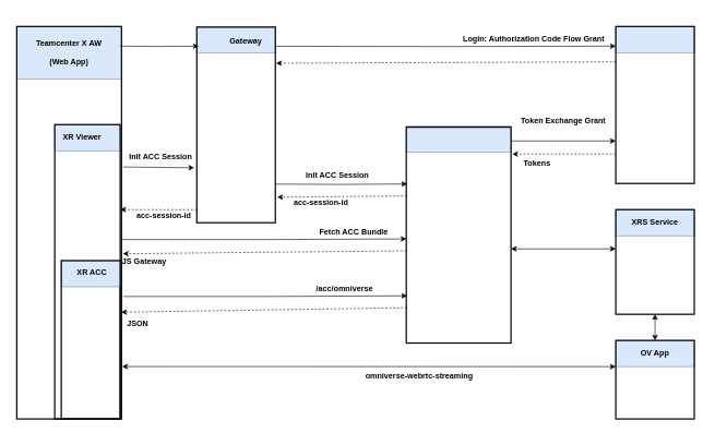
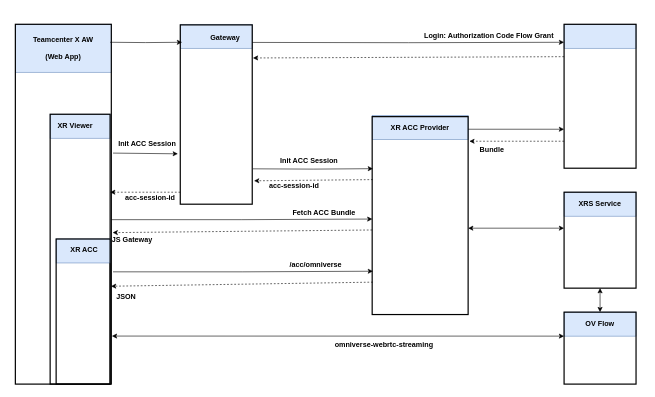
  <mxCell id="0" />
  <mxCell id="1" parent="0" />
  <mxCell id="2" value="" style="group" vertex="1" connectable="0" parent="1"><mxGeometry x="300" y="20" width="120" height="600" as="geometry" /></mxCell>
  <mxCell id="3" value="" style="rounded=0;whiteSpace=wrap;html=1;strokeColor=#6c8ebf;fillColor=#dae8fc;" vertex="1" parent="2"><mxGeometry y="20" width="120" height="40" as="geometry" /></mxCell>
  <mxCell id="4" value="" style="rounded=0;whiteSpace=wrap;html=1;fillColor=none;strokeWidth=2;" vertex="1" parent="2"><mxGeometry y="21" width="120" height="299" as="geometry" /></mxCell>
  <mxCell id="5" value="&lt;b&gt;Gateway&lt;/b&gt;" style="text;html=1;align=center;verticalAlign=middle;whiteSpace=wrap;rounded=0;" vertex="1" parent="2"><mxGeometry x="45" y="34.5" width="60" height="17.5" as="geometry" /></mxCell>
  <mxCell id="6" value="&lt;b&gt;acc-session-id&lt;/b&gt;" style="text;html=1;align=center;verticalAlign=middle;whiteSpace=wrap;rounded=0;" vertex="1" parent="2"><mxGeometry x="-105" y="294" width="110" height="30" as="geometry" /></mxCell>
  <mxCell id="7" value="" style="endArrow=classic;html=1;rounded=0;entryX=1.013;entryY=0.084;entryDx=0;entryDy=0;entryPerimeter=0;dashed=1;" edge="1" parent="2"><mxGeometry width="50" height="50" relative="1" as="geometry"><mxPoint y="300" as="sourcePoint" /><mxPoint x="-117" y="300" as="targetPoint" /></mxGeometry></mxCell>
  <mxCell id="8" value="" style="rounded=0;whiteSpace=wrap;html=1;strokeColor=#6c8ebf;fillColor=#dae8fc;" vertex="1" parent="1"><mxGeometry x="25" y="40" width="160" height="80" as="geometry" /></mxCell>
  <mxCell id="9" value="" style="rounded=0;whiteSpace=wrap;html=1;strokeColor=#6c8ebf;fillColor=#dae8fc;movable=1;resizable=1;rotatable=1;deletable=1;editable=1;locked=0;connectable=1;" vertex="1" parent="1"><mxGeometry x="83" y="190" width="100" height="40" as="geometry" /></mxCell>
  <mxCell id="10" value="" style="rounded=0;whiteSpace=wrap;html=1;fillColor=none;strokeWidth=2;movable=1;resizable=1;rotatable=1;deletable=1;editable=1;locked=0;connectable=1;" vertex="1" parent="1"><mxGeometry x="83" y="190" width="100" height="450" as="geometry" /></mxCell>
  <mxCell id="11" value="" style="rounded=0;whiteSpace=wrap;html=1;fillColor=none;strokeWidth=2;" vertex="1" parent="1"><mxGeometry x="25" y="40" width="160" height="600" as="geometry" /></mxCell>
  <mxCell id="12" value="" style="rounded=0;whiteSpace=wrap;html=1;strokeColor=#6c8ebf;fillColor=#dae8fc;" vertex="1" parent="1"><mxGeometry x="93" y="398" width="90" height="40" as="geometry" /></mxCell>
  <mxCell id="13" value="" style="rounded=0;whiteSpace=wrap;html=1;strokeColor=#6c8ebf;fillColor=#dae8fc;" vertex="1" parent="1"><mxGeometry x="940" y="320" width="120" height="40" as="geometry" /></mxCell>
  <mxCell id="14" value="" style="rounded=0;whiteSpace=wrap;html=1;strokeColor=#6c8ebf;fillColor=#dae8fc;" vertex="1" parent="1"><mxGeometry x="620" y="192" width="160" height="40" as="geometry" /></mxCell>
  <mxCell id="15" value="" style="rounded=0;whiteSpace=wrap;html=1;fillColor=none;strokeWidth=2;" vertex="1" parent="1"><mxGeometry x="940" y="320" width="120" height="160" as="geometry" /></mxCell>
  <mxCell id="16" value="" style="group" vertex="1" connectable="0" parent="1"><mxGeometry x="940" y="40" width="120" height="240" as="geometry" /></mxCell>
  <mxCell id="17" value="" style="rounded=0;whiteSpace=wrap;html=1;strokeColor=#6c8ebf;fillColor=#dae8fc;" vertex="1" parent="16"><mxGeometry width="120" height="40" as="geometry" /></mxCell>
  <mxCell id="18" value="" style="rounded=0;whiteSpace=wrap;html=1;fillColor=none;strokeWidth=2;" vertex="1" parent="16"><mxGeometry width="120" height="240" as="geometry" /></mxCell>
  <mxCell id="19" style="edgeStyle=orthogonalEdgeStyle;rounded=0;orthogonalLoop=1;jettySize=auto;html=1;exitX=1;exitY=0.75;exitDx=0;exitDy=0;" edge="1" parent="16"><mxGeometry relative="1" as="geometry"><mxPoint x="-160" y="175" as="sourcePoint" /><mxPoint y="175" as="targetPoint" /></mxGeometry></mxCell>
  <mxCell id="20" value="" style="endArrow=classic;html=1;rounded=0;entryX=1.013;entryY=0.084;entryDx=0;entryDy=0;entryPerimeter=0;dashed=1;" edge="1" parent="16"><mxGeometry width="50" height="50" relative="1" as="geometry"><mxPoint y="195" as="sourcePoint" /><mxPoint x="-158" y="195" as="targetPoint" /></mxGeometry></mxCell>
- <mxCell id="21" value="&lt;b&gt;Tokens&lt;/b&gt;" style="text;html=1;align=center;verticalAlign=middle;whiteSpace=wrap;rounded=0;" vertex="1" parent="16"><mxGeometry x="-170" y="195" width="100" height="30" as="geometry" /></mxCell>
+ <mxCell id="21" value="&lt;b&gt;Bundle&lt;/b&gt;" style="text;html=1;align=center;verticalAlign=middle;whiteSpace=wrap;rounded=0;" vertex="1" parent="16"><mxGeometry x="-170" y="195" width="100" height="30" as="geometry" /></mxCell>
  <mxCell id="22" value="" style="endArrow=classic;html=1;rounded=0;exitX=0.008;exitY=0.201;exitDx=0;exitDy=0;exitPerimeter=0;entryX=1.013;entryY=0.084;entryDx=0;entryDy=0;entryPerimeter=0;dashed=1;" edge="1" parent="1"><mxGeometry width="50" height="50" relative="1" as="geometry"><mxPoint x="940" y="94" as="sourcePoint" /><mxPoint x="421.12" y="96.16" as="targetPoint" /></mxGeometry></mxCell>
  <mxCell id="23" value="&lt;b&gt;Login: Authorization Code Flow Grant&lt;/b&gt;" style="text;html=1;align=center;verticalAlign=middle;whiteSpace=wrap;rounded=0;" vertex="1" parent="1"><mxGeometry x="680" y="45" width="270" height="30" as="geometry" /></mxCell>
+ <mxCell id="24" value="&lt;b&gt;XR ACC Provider&lt;/b&gt;" style="text;html=1;align=center;verticalAlign=middle;whiteSpace=wrap;rounded=0;" vertex="1" parent="1"><mxGeometry x="630" y="197" width="140" height="30" as="geometry" /></mxCell>
  <mxCell id="25" value="&lt;b&gt;Init ACC Session&lt;/b&gt;" style="text;html=1;align=center;verticalAlign=middle;whiteSpace=wrap;rounded=0;" vertex="1" parent="1"><mxGeometry x="410" y="252" width="210" height="30" as="geometry" /></mxCell>
  <mxCell id="26" value="&lt;b&gt;acc-session-id&lt;/b&gt;" style="text;html=1;align=center;verticalAlign=middle;whiteSpace=wrap;rounded=0;" vertex="1" parent="1"><mxGeometry x="435" y="295" width="110" height="30" as="geometry" /></mxCell>
  <mxCell id="27" style="edgeStyle=orthogonalEdgeStyle;rounded=0;orthogonalLoop=1;jettySize=auto;html=1;exitX=1.001;exitY=0.543;exitDx=0;exitDy=0;entryX=0.002;entryY=0.329;entryDx=0;entryDy=0;entryPerimeter=0;exitPerimeter=0;" edge="1" parent="1" source="11"><mxGeometry relative="1" as="geometry"><mxPoint x="420" y="365" as="sourcePoint" /><mxPoint x="620.32" y="364.76" as="targetPoint" /></mxGeometry></mxCell>
  <mxCell id="28" value="" style="endArrow=classic;html=1;rounded=0;entryX=1.014;entryY=0.579;entryDx=0;entryDy=0;entryPerimeter=0;dashed=1;" edge="1" parent="1" target="11"><mxGeometry width="50" height="50" relative="1" as="geometry"><mxPoint x="620" y="383" as="sourcePoint" /><mxPoint x="422" y="385" as="targetPoint" /></mxGeometry></mxCell>
  <mxCell id="29" value="&lt;b&gt;Fetch ACC Bundle&lt;/b&gt;" style="text;html=1;align=center;verticalAlign=middle;whiteSpace=wrap;rounded=0;" vertex="1" parent="1"><mxGeometry x="450" y="340" width="180" height="30" as="geometry" /></mxCell>
  <mxCell id="30" value="&lt;b&gt;JS Gateway&lt;/b&gt;" style="text;html=1;align=center;verticalAlign=middle;whiteSpace=wrap;rounded=0;" vertex="1" parent="1"><mxGeometry x="170" y="385" width="100" height="30" as="geometry" /></mxCell>
  <mxCell id="31" style="edgeStyle=orthogonalEdgeStyle;rounded=0;orthogonalLoop=1;jettySize=auto;html=1;exitX=1;exitY=0.75;exitDx=0;exitDy=0;entryX=0.002;entryY=0.329;entryDx=0;entryDy=0;entryPerimeter=0;" edge="1" parent="1"><mxGeometry relative="1" as="geometry"><mxPoint x="421" y="281" as="sourcePoint" /><mxPoint x="621.32" y="280.76" as="targetPoint" /></mxGeometry></mxCell>
  <mxCell id="32" value="" style="endArrow=classic;html=1;rounded=0;entryX=1.013;entryY=0.084;entryDx=0;entryDy=0;entryPerimeter=0;dashed=1;" edge="1" parent="1"><mxGeometry width="50" height="50" relative="1" as="geometry"><mxPoint x="621" y="299" as="sourcePoint" /><mxPoint x="423" y="301" as="targetPoint" /></mxGeometry></mxCell>
  <mxCell id="33" style="edgeStyle=orthogonalEdgeStyle;rounded=0;orthogonalLoop=1;jettySize=auto;html=1;exitX=1;exitY=0.75;exitDx=0;exitDy=0;" edge="1" parent="1"><mxGeometry relative="1" as="geometry"><mxPoint x="420" y="70.24" as="sourcePoint" /><mxPoint x="940" y="70" as="targetPoint" /></mxGeometry></mxCell>
  <mxCell id="34" value="&lt;b&gt;XRS Service&lt;/b&gt;" style="text;html=1;align=center;verticalAlign=middle;whiteSpace=wrap;rounded=0;" vertex="1" parent="1"><mxGeometry x="930" y="325" width="140" height="30" as="geometry" /></mxCell>
  <mxCell id="35" value="&lt;b&gt;XR Viewer&lt;/b&gt;" style="text;html=1;align=center;verticalAlign=middle;whiteSpace=wrap;rounded=0;movable=1;resizable=1;rotatable=1;deletable=1;editable=1;locked=0;connectable=1;" vertex="1" parent="1"><mxGeometry x="90.5" y="195" width="67.5" height="30" as="geometry" /></mxCell>
  <mxCell id="36" value="&lt;b&gt;Teamcenter X&amp;nbsp;&lt;/b&gt;&lt;b&gt;AW&lt;/b&gt;&lt;div&gt;&lt;b&gt;&lt;br&gt;&lt;/b&gt;&lt;/div&gt;&lt;div&gt;&lt;b&gt;(&lt;/b&gt;&lt;b style=&quot;background-color: initial;&quot;&gt;Web App&lt;/b&gt;&lt;b style=&quot;background-color: initial;&quot;&gt;)&lt;/b&gt;&lt;/div&gt;" style="text;html=1;align=center;verticalAlign=middle;whiteSpace=wrap;rounded=0;" vertex="1" parent="1"><mxGeometry x="20" y="52.5" width="170" height="55" as="geometry" /></mxCell>
  <mxCell id="37" value="" style="rounded=0;whiteSpace=wrap;html=1;fillColor=none;strokeWidth=2;" vertex="1" parent="1"><mxGeometry x="620" y="194" width="160" height="330" as="geometry" /></mxCell>
- <mxCell id="38" value="&lt;b&gt;Token Exchange Grant&lt;/b&gt;" style="text;html=1;align=center;verticalAlign=middle;whiteSpace=wrap;rounded=0;" vertex="1" parent="1"><mxGeometry x="790" y="170" width="140" height="30" as="geometry" /></mxCell>
  <mxCell id="39" value="" style="rounded=0;whiteSpace=wrap;html=1;strokeColor=#6c8ebf;fillColor=#dae8fc;" vertex="1" parent="1"><mxGeometry x="940" y="520" width="120" height="40" as="geometry" /></mxCell>
  <mxCell id="40" value="" style="rounded=0;whiteSpace=wrap;html=1;fillColor=none;strokeWidth=2;" vertex="1" parent="1"><mxGeometry x="940" y="520" width="120" height="120" as="geometry" /></mxCell>
- <mxCell id="41" value="&lt;b&gt;OV App&lt;/b&gt;" style="text;html=1;align=center;verticalAlign=middle;whiteSpace=wrap;rounded=0;" vertex="1" parent="1"><mxGeometry x="930" y="524" width="140" height="30" as="geometry" /></mxCell>
+ <mxCell id="41" value="&lt;b&gt;OV Flow&lt;/b&gt;" style="text;html=1;align=center;verticalAlign=middle;whiteSpace=wrap;rounded=0;" vertex="1" parent="1"><mxGeometry x="930" y="524" width="140" height="30" as="geometry" /></mxCell>
  <mxCell id="42" value="" style="endArrow=classic;startArrow=classic;html=1;rounded=0;" edge="1" parent="1"><mxGeometry width="50" height="50" relative="1" as="geometry"><mxPoint x="780" y="380" as="sourcePoint" /><mxPoint x="940" y="380" as="targetPoint" /></mxGeometry></mxCell>
  <mxCell id="43" value="" style="endArrow=classic;startArrow=classic;html=1;rounded=0;entryX=0.5;entryY=1;entryDx=0;entryDy=0;exitX=0.5;exitY=0;exitDx=0;exitDy=0;" edge="1" parent="1" source="40" target="15"><mxGeometry width="50" height="50" relative="1" as="geometry"><mxPoint x="790" y="390" as="sourcePoint" /><mxPoint x="950" y="390" as="targetPoint" /></mxGeometry></mxCell>
  <mxCell id="44" value="" style="rounded=0;whiteSpace=wrap;html=1;fillColor=none;strokeWidth=2;" vertex="1" parent="1"><mxGeometry x="93" y="398" width="90" height="242" as="geometry" /></mxCell>
  <mxCell id="45" style="edgeStyle=orthogonalEdgeStyle;rounded=0;orthogonalLoop=1;jettySize=auto;html=1;exitX=1.018;exitY=0.688;exitDx=0;exitDy=0;entryX=0.002;entryY=0.329;entryDx=0;entryDy=0;entryPerimeter=0;exitPerimeter=0;" edge="1" parent="1" source="11"><mxGeometry relative="1" as="geometry"><mxPoint x="421" y="452" as="sourcePoint" /><mxPoint x="621.32" y="451.76" as="targetPoint" /></mxGeometry></mxCell>
  <mxCell id="46" value="" style="endArrow=classic;html=1;rounded=0;entryX=0.997;entryY=0.728;entryDx=0;entryDy=0;entryPerimeter=0;dashed=1;" edge="1" parent="1" target="11"><mxGeometry width="50" height="50" relative="1" as="geometry"><mxPoint x="621" y="470" as="sourcePoint" /><mxPoint x="423" y="472" as="targetPoint" /></mxGeometry></mxCell>
  <mxCell id="47" value="&lt;b&gt;/acc/omniverse&lt;/b&gt;" style="text;html=1;align=center;verticalAlign=middle;whiteSpace=wrap;rounded=0;" vertex="1" parent="1"><mxGeometry x="436" y="427" width="180" height="30" as="geometry" /></mxCell>
  <mxCell id="48" value="&lt;b&gt;JSON&lt;/b&gt;" style="text;html=1;align=center;verticalAlign=middle;whiteSpace=wrap;rounded=0;" vertex="1" parent="1"><mxGeometry x="160" y="480" width="100" height="30" as="geometry" /></mxCell>
  <mxCell id="49" value="" style="endArrow=classic;startArrow=classic;html=1;rounded=0;exitX=1.033;exitY=0.669;exitDx=0;exitDy=0;exitPerimeter=0;" edge="1" parent="1" source="44"><mxGeometry width="50" height="50" relative="1" as="geometry"><mxPoint x="420" y="560" as="sourcePoint" /><mxPoint x="940" y="560" as="targetPoint" /></mxGeometry></mxCell>
  <mxCell id="50" value="&lt;b&gt;XR ACC&lt;/b&gt;" style="text;html=1;align=center;verticalAlign=middle;whiteSpace=wrap;rounded=0;" vertex="1" parent="1"><mxGeometry x="90" y="390" width="100" height="53" as="geometry" /></mxCell>
  <mxCell id="51" value="&lt;b&gt;omniverse-webrtc-streaming&lt;/b&gt;" style="text;html=1;align=center;verticalAlign=middle;whiteSpace=wrap;rounded=0;" vertex="1" parent="1"><mxGeometry x="430" y="560" width="420" height="30" as="geometry" /></mxCell>
  <mxCell id="52" style="edgeStyle=orthogonalEdgeStyle;rounded=0;orthogonalLoop=1;jettySize=auto;html=1;exitX=1;exitY=0.75;exitDx=0;exitDy=0;entryX=0.025;entryY=0.097;entryDx=0;entryDy=0;entryPerimeter=0;" edge="1" parent="1" target="4"><mxGeometry relative="1" as="geometry"><mxPoint x="183" y="70" as="sourcePoint" /><mxPoint x="290" y="70" as="targetPoint" /></mxGeometry></mxCell>
  <mxCell id="53" value="&lt;b&gt;Init ACC Session&lt;/b&gt;" style="text;html=1;align=center;verticalAlign=middle;whiteSpace=wrap;rounded=0;" vertex="1" parent="1"><mxGeometry x="190" y="225" width="110" height="30" as="geometry" /></mxCell>
  <mxCell id="54" value="" style="endArrow=classic;html=1;rounded=0;exitX=1.018;exitY=0.358;exitDx=0;exitDy=0;exitPerimeter=0;entryX=-0.033;entryY=0.719;entryDx=0;entryDy=0;entryPerimeter=0;" edge="1" parent="1" source="11" target="4"><mxGeometry width="50" height="50" relative="1" as="geometry"><mxPoint x="390" y="350" as="sourcePoint" /><mxPoint x="440" y="300" as="targetPoint" /></mxGeometry></mxCell>
